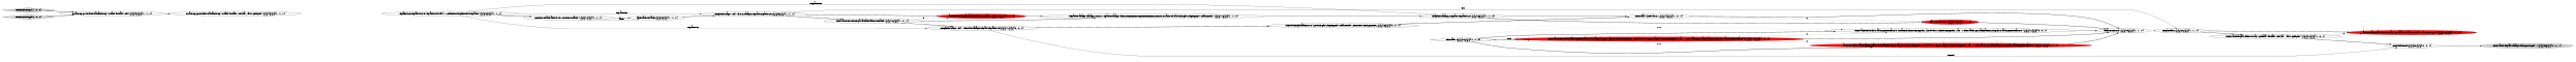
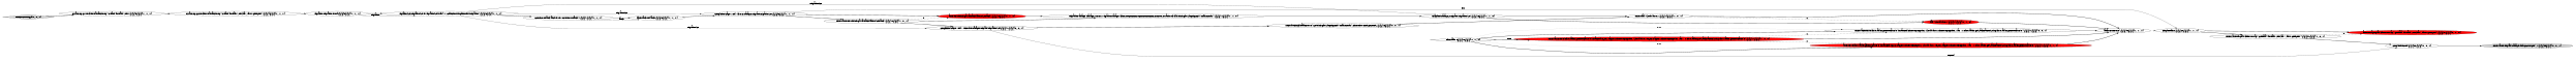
  digraph {
    rankdir=LR
    node [fillcolor=white shape=ellipse style=filled]
    edge [style=bold]
    n1 [label="Assert.fail(\"Should throw\")@@@14@@@['1', '0', '1']"]
    n2 [fillcolor=red label="fail(\"Should throw\")@@@14@@@['0', '1', '0']"]
    n3 [label="latch.countDown()@@@19@@@['1', '1', '1']"]
    n4 [label="complete(first)@@@20@@@['1', '1', '1']"]
    n5 [fillcolor=red label="Assert.assertTrue(Throwables.getRootCause(e) instanceof AsyncWrappers.TimeoutException,\"Should throw AsyncWrappers.TimeoutException, was: \" + Throwables.getStackTraceAsString(Throwables.getRootCause(e)))@@@17@@@['1', '0', '0']"]
    n6 [fillcolor=red label="assertTrue(Throwables.getRootCause(e) instanceof AsyncWrappers.TimeoutException,\"Should throw AsyncWrappers.TimeoutException, was: \" + Throwables.getStackTraceAsString(Throwables.getRootCause(e)))@@@17@@@['0', '1', '0']"]
    n7 [label="Assert.assertTrue(Throwables.getRootCause(e) instanceof TimeoutException,\"Should throw TimeoutException, was: \" + Throwables.getStackTraceAsString(Throwables.getRootCause(e)))@@@17@@@['0', '0', '1']"]
    n8 [label="CompletionStage<Void> second = manager.migrate(migrationSet)@@@11@@@['0', '0', '1']"]
    n9 [label="second.toCompletableFuture().get(timing.forSleepingABit().milliseconds(),TimeUnit.MILLISECONDS)@@@13@@@['0', '0', '1']"]
    n10 [label="complete(second)@@@22@@@['0', '0', '1']"]
    n11 [fillcolor=lightgray label="Assert.assertEquals(manager.debugCount.get(),1)@@@23@@@['0', '0', '1']"]
    n12 [label="Assert.assertEquals(client.unwrap().getData().forPath(\"/test/bar\"),\"first\".getBytes())@@@21@@@['1', '0', '1']"]
    n13 [fillcolor=red label="assertArrayEquals(client.unwrap().getData().forPath(\"/test/bar\"),\"first\".getBytes())@@@21@@@['0', '1', '0']"]
    n14 [label="Throwable e@@@16@@@['1', '1', '1']" shape=diamond]
-   n15 [fillcolor=lightgray label="testConcurrency1['1', '0', '0']" shape=diamond]
    n16 [label="CuratorOp op1 = client.transactionOp().create().forPath(\"/test\")@@@3@@@['1', '1', '1']"]
    n17 [label="CuratorOp op2 = client.transactionOp().create().forPath(\"/test/bar\",\"first\".getBytes())@@@4@@@['1', '1', '1']"]
    n18 [fillcolor=red label="assertTrue(timing.awaitLatch(filterIsSetLatch))@@@10@@@['0', '1', '0']"]
    n19 [label="MigrationManager manager2 = new MigrationManager(client,LOCK_PATH,META_DATA_PATH,executor,Duration.ofMillis(timing.forSleepingABit().milliseconds()))@@@11@@@['1', '1', '0']"]
    n20 [label="complete(manager2.migrate(migrationSet))@@@13@@@['1', '1', '0']"]
    n21 [label="Assert.assertTrue(timing.awaitLatch(filterIsSetLatch))@@@10@@@['1', '0', '1']"]
    n22 [fillcolor=lightgray label="testConcurrency2['0', '0', '1']" shape=diamond]
    n23 [label="filterLatch.set(latch)@@@8@@@['1', '1', '1']"]
    n24 [label="CompletionStage<Void> first = manager.migrate(migrationSet)@@@9@@@['1', '1', '1']"]
    n25 [label="MigrationSet migrationSet = MigrationSet.build(\"1\",Collections.singletonList(migration))@@@6@@@['1', '1', '1']"]
    n26 [label="CountDownLatch latch = new CountDownLatch(1)@@@7@@@['1', '1', '1']"]
+   n27 [label="Migration migration = null@@@5@@@['1', '1', '1']"]
    n1 -> n2 [label=0 style=dashed]
    n1 -> n3
    n2 -> n3
    n3 -> n4 [style=dashed]
    n4 -> n12
    n4 -> n13
    n5 -> n3
    n5 -> n6 [label=0 style=dashed]
    n5 -> n7 [label=0 style=dashed]
    n6 -> n3
    n7 -> n3
    n8 -> n9
    n8 -> n10 [label=second style=solid]
    n9 -> n1
    n10 -> n11
    n12 -> n10
    n12 -> n13 [label=0 style=dashed]
    n14 -> n5
    n14 -> n5 [label=true style=dotted]
    n14 -> n6
    n14 -> n6 [label=true style=dotted]
    n14 -> n7 [label=true style=dotted]
    n14 -> n7
-   n15 -> n16
    n16 -> n17
+   n17 -> n27
    n18 -> n19
    n19 -> n20
    n20 -> n1
    n20 -> n2
    n21 -> n8
    n21 -> n18 [label=0 style=dashed]
    n21 -> n19
    n22 -> n16
    n23 -> n24
    n24 -> n4 [label=first style=solid]
    n24 -> n18
    n24 -> n21
    n25 -> n8 [label=migrationSet style=solid]
    n25 -> n20 [label=migrationSet style=solid]
    n25 -> n24 [label=migrationSet style=solid]
    n25 -> n26
    n26 -> n23
    n26 -> n23 [label=latch style=solid]
+   n27 -> n25
+   n27 -> n25 [label=migration style=solid]
  }
